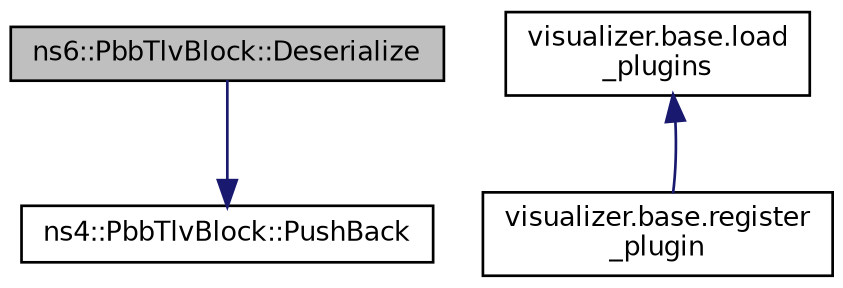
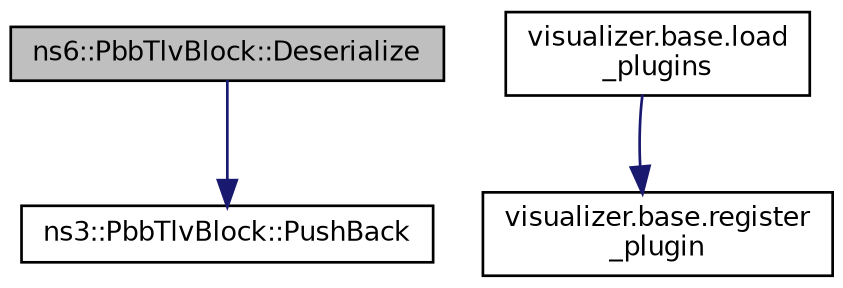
  digraph {
    rankdir=TB
    node [color=black fillcolor=white fontname=Helvetica fontsize=10 shape=record style=filled]
    edge [color=midnightblue fontname=Helvetica fontsize=10 labelfontname=Helvetica labelfontsize=10 style=solid]
    n1 [fillcolor=grey75 fontcolor=black height=0.2 label="ns6::PbbTlvBlock::Deserialize" width=0.4]
-   n2 [height=0.2 label="ns4::PbbTlvBlock::PushBack" width=0.4]
+   n2 [height=0.2 label="ns3::PbbTlvBlock::PushBack" width=0.4]
    n3 [height=0.2 label="visualizer.base.load\l_plugins" width=0.4]
    n4 [height=0.2 label="visualizer.base.register\l_plugin" width=0.4]
    n1 -> n2
-   n4 -> n3
+   n3 -> n4
  }
